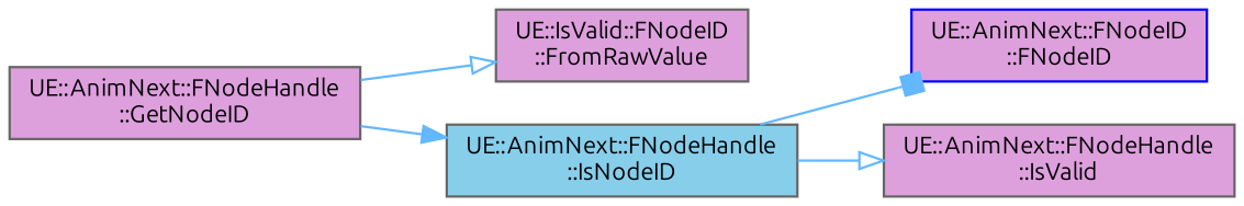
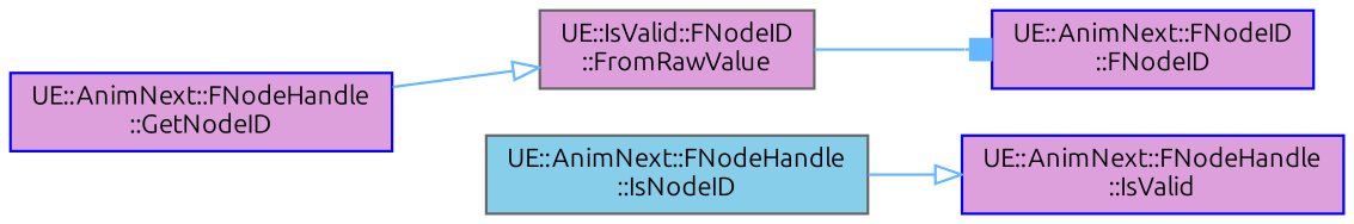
  digraph {
    fontname=Ubuntu
    rankdir=LR
    node [color=blue fillcolor=plum fontname=Ubuntu fontsize=10 shape=box style=filled]
    edge [arrowhead=onormal color=steelblue1 fontname=Ubuntu fontsize=10 labelfontname=Helvetica labelfontsize=10 style=solid]
-   n1 [color=gray40 fontcolor=black height=0.2 label="UE::AnimNext::FNodeHandle\l::GetNodeID" width=0.4]
+   n1 [fontcolor=black height=0.2 label="UE::AnimNext::FNodeHandle\l::GetNodeID" width=0.4]
    n2 [color=gray40 height=0.2 label="UE::IsValid::FNodeID\l::FromRawValue" width=0.4]
    n3 [color=gray40 fillcolor=skyblue height=0.2 label="UE::AnimNext::FNodeHandle\l::IsNodeID" width=0.4]
    n4 [height=0.2 label="UE::AnimNext::FNodeID\l::FNodeID" width=0.4]
-   n5 [color=gray40 height=0.2 label="UE::AnimNext::FNodeHandle\l::IsValid" width=0.4]
+   n5 [height=0.2 label="UE::AnimNext::FNodeHandle\l::IsValid" width=0.4]
    n1 -> n2
-   n1 -> n3 [arrowhead=normal]
-   n3 -> n4 [arrowhead=box]
+   n2 -> n4 [arrowhead=box]
    n3 -> n5
  }
